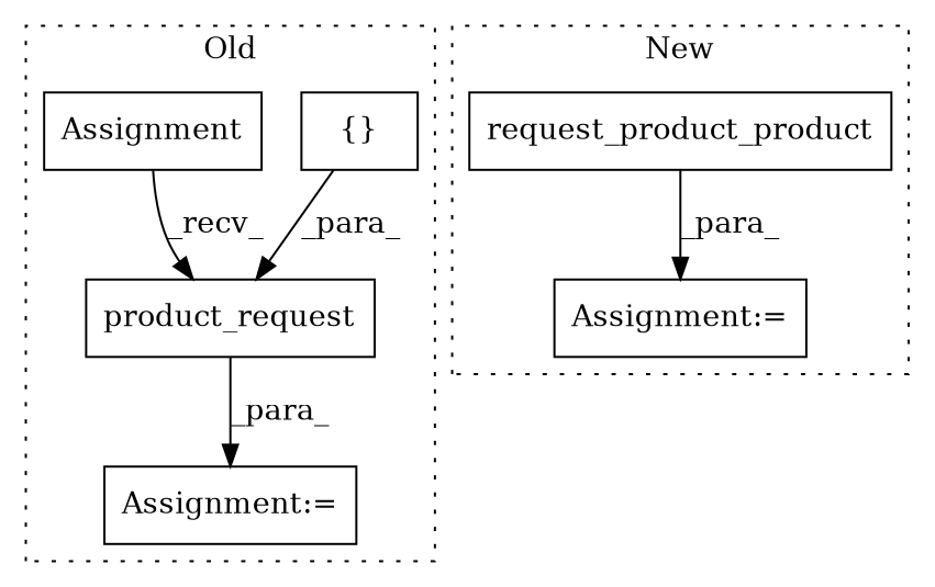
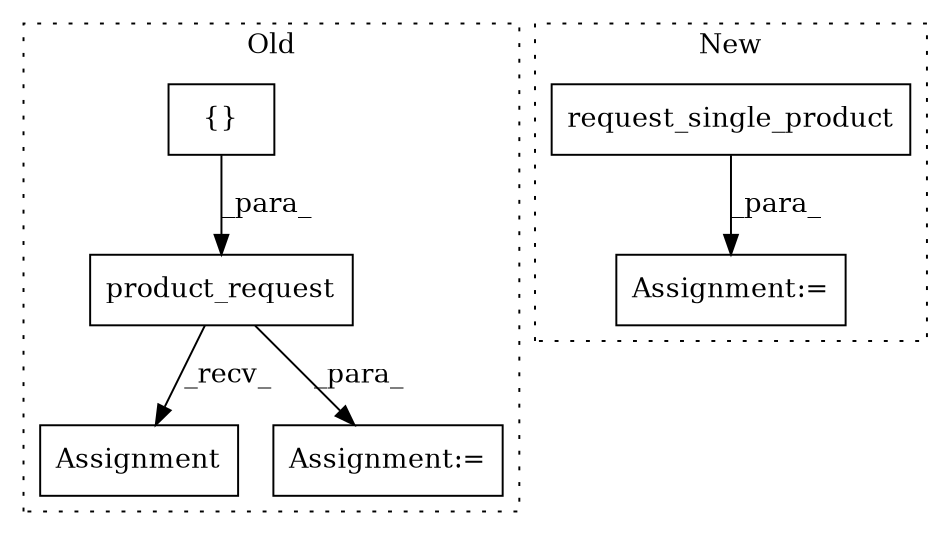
  digraph {
    node [a=32 shape=box]
    n1 [l="16,1" label=product_request s="4072,4125"]
    n2 [a=4 l="1,1" label="{}" s="4104,4124"]
    n3 [a=22 l=14 label=Assignment s=4057]
    n4 [a=7 l=2 label="Assignment:=" s=4055]
-   n5 [l="23,1" label=request_product_product s="4557,4604"]
+   n5 [l="23,1" label=request_single_product s="4557,4604"]
    n6 [a=7 l=1 label="Assignment:=" s=4551]
    subgraph cluster_1 {
      label=Old
      style=dotted
      n1
      n2
      n3
      n4
    }
    subgraph cluster_2 {
      label=New
      style=dotted
      n5
      n6
    }
    n1 -> n4 [label=_para_]
    n2 -> n1 [label=_para_]
-   n3 -> n1 [label=_recv_]
+   n1 -> n3 [label=_recv_]
    n5 -> n6 [label=_para_]
  }
